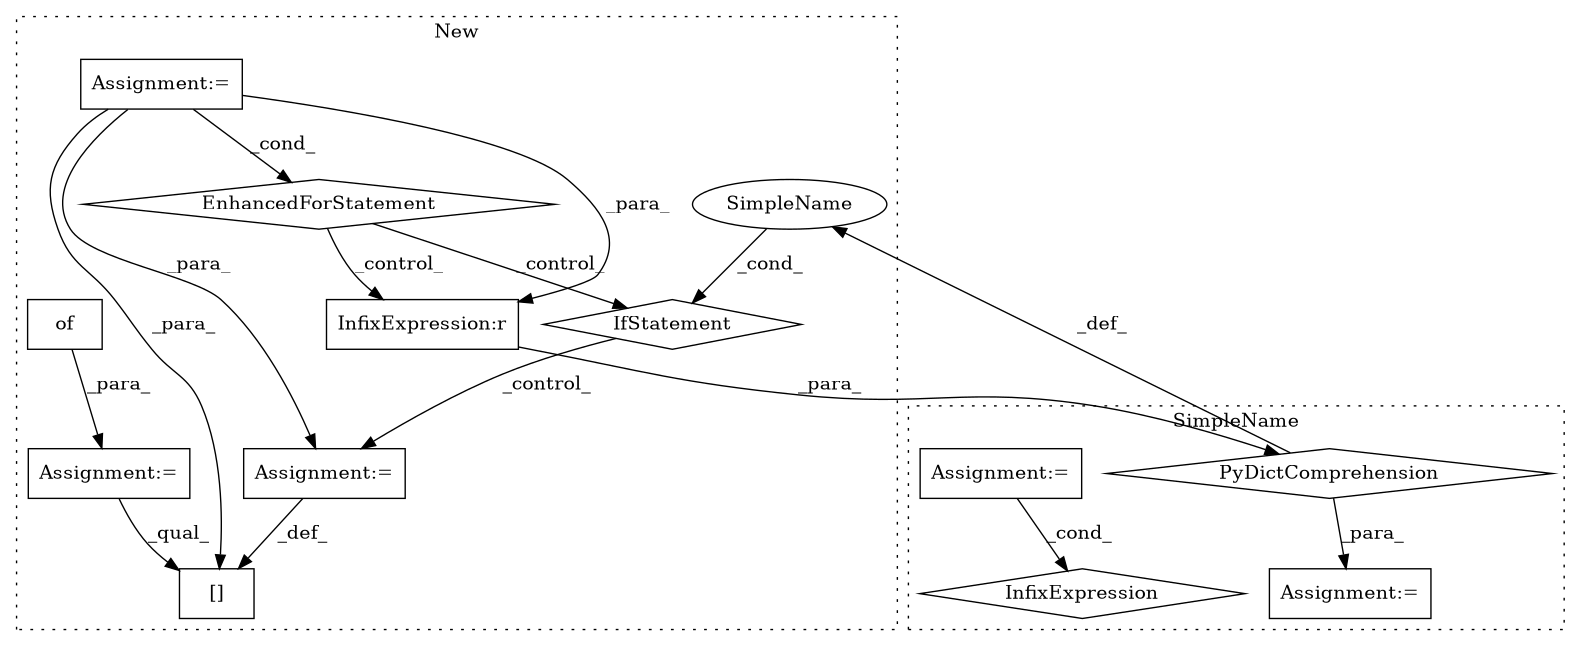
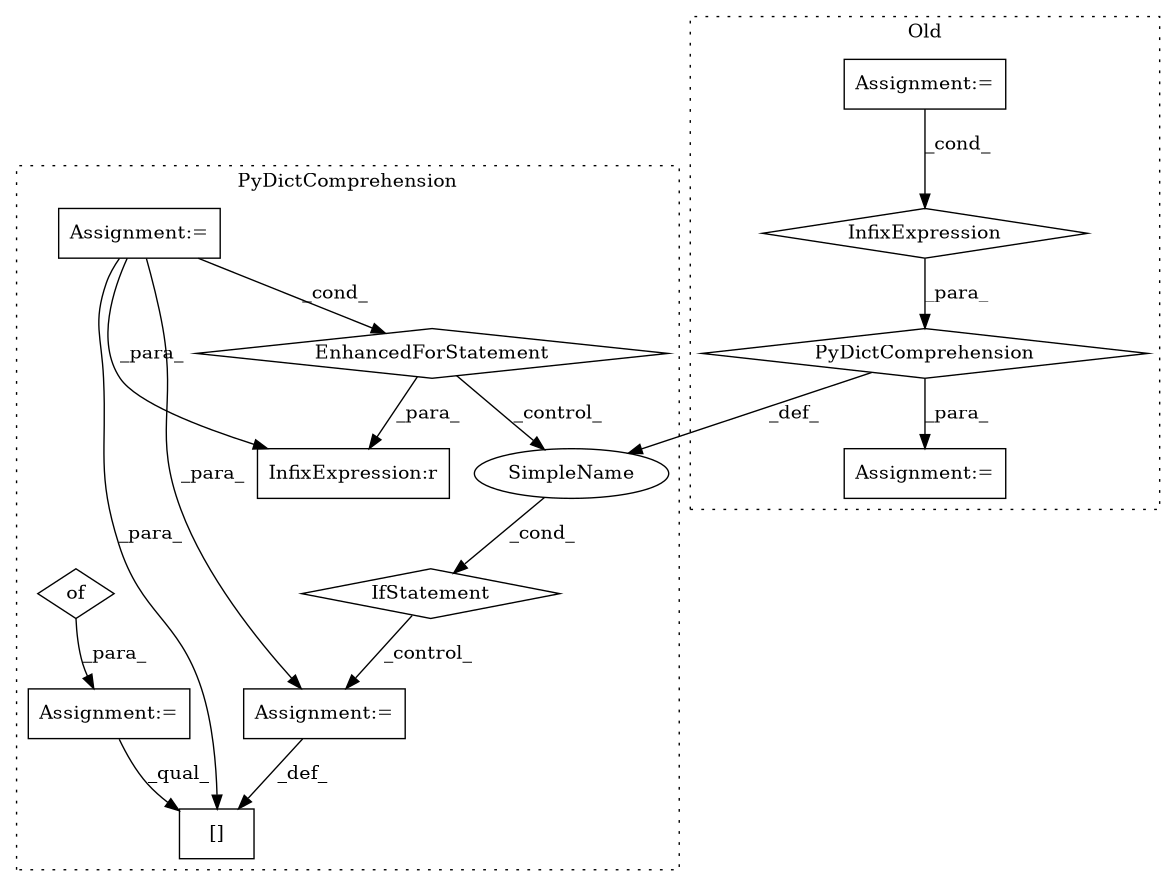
  digraph {
    node [a=7 l=63 s=1409 shape=box]
    n1 [a=110 l=157 label=PyDictComprehension s=1323 shape=diamond]
    n2 [a=113 label=InfixExpression shape=diamond]
    n3 [label="Assignment:="]
    n4 [l=12 label="Assignment:=" s=1311]
    n5 [a=25 l="4,2" label=IfStatement s="1436,1479" shape=diamond]
    n6 [l="53,2" label="Assignment:=" s="1346,1426"]
    n7 [a=70 l="53,2" label=EnhancedForStatement s="1346,1426" shape=diamond]
    n8 [l=1 label="Assignment:=" s=1511]
    n9 [a=42 label=SimpleName shape=ellipse l="" s=""]
    n10 [a=2 l="16,1" label="[]" s="1491,1510"]
-   n11 [a=32 l=4 label=of s=1336]
+   n11 [a=32 l=4 label=of s=1336 shape=diamond]
    n12 [l=1 label="Assignment:=" s=1331]
    n13 [a=27 l=4 label="InfixExpression:r" s=1474]
    subgraph cluster_1 {
-     label=SimpleName
+     label=Old
      style=dotted
      n1
      n2
      n3
      n4
    }
    subgraph cluster_2 {
-     label=New
+     label=PyDictComprehension
      style=dotted
      n5
      n6
      n7
      n8
      n9
      n10
      n11
      n12
      n13
    }
    n1 -> n4 [label=_para_]
    n1 -> n9 [label=_def_]
-   n13 -> n1 [label=_para_]
+   n2 -> n1 [label=_para_]
    n3 -> n2 [label=_cond_]
    n5 -> n8 [label=_control_]
    n6 -> n7 [label=_cond_]
    n6 -> n8 [label=_para_]
    n6 -> n10 [label=_para_]
    n6 -> n13 [label=_para_]
-   n7 -> n5 [label=_control_]
-   n7 -> n13 [label=_control_]
+   n7 -> n9 [label=_control_]
+   n7 -> n13 [label=_para_]
    n8 -> n10 [label=_def_]
    n9 -> n5 [label=_cond_]
    n11 -> n12 [label=_para_]
    n12 -> n10 [label=_qual_]
  }
